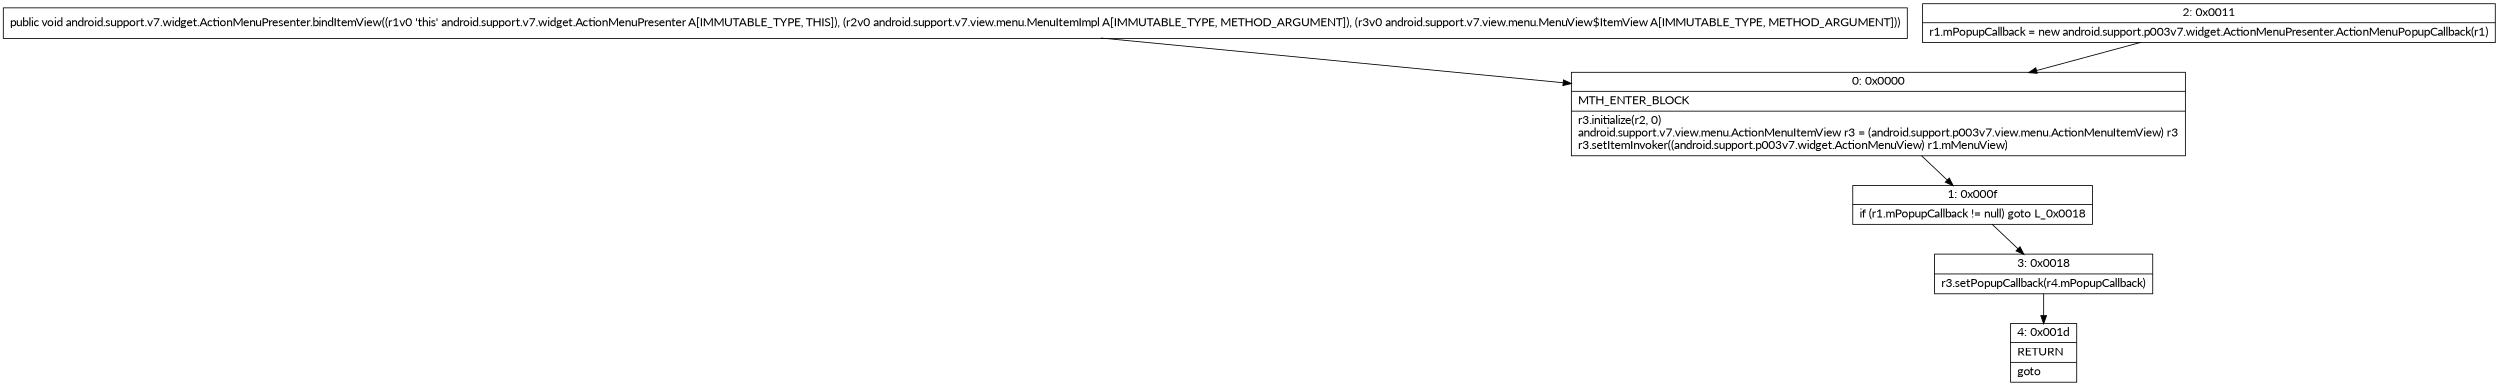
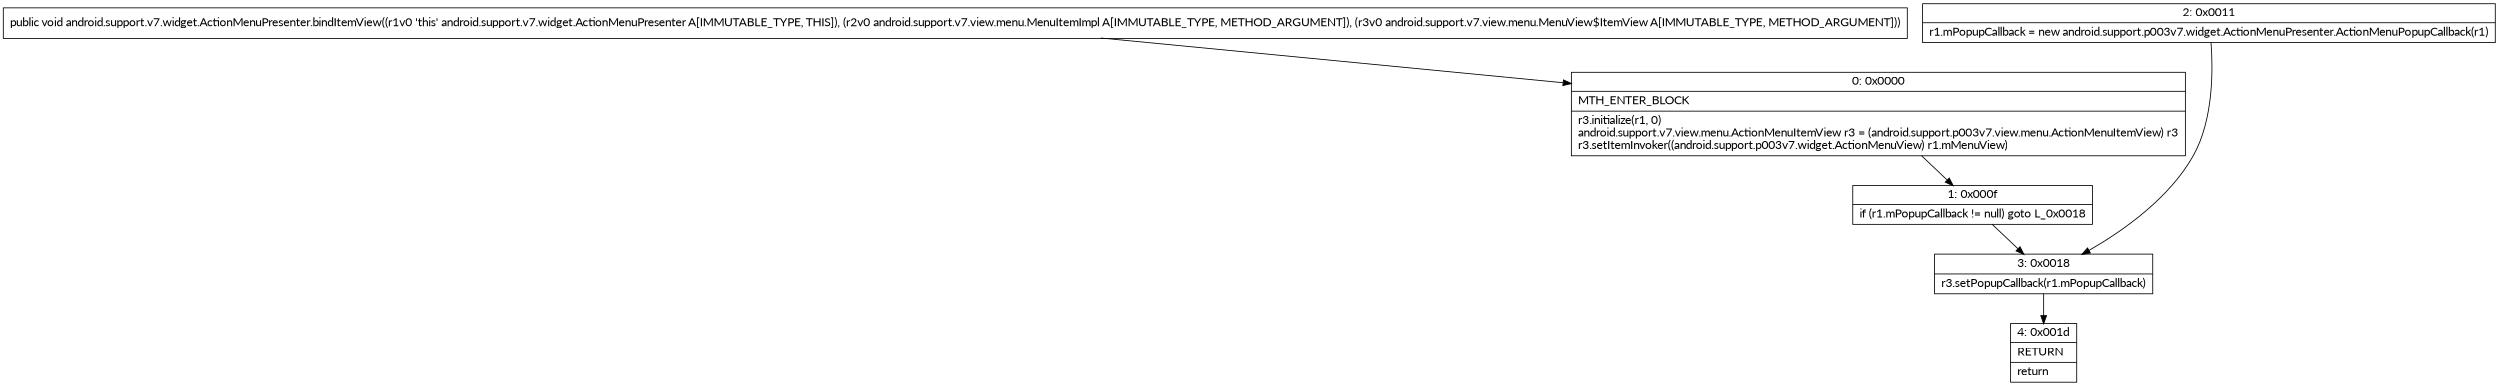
  digraph {
    fontname=Lato
    node [fontname=Lato shape=record]
    edge [fontname=Lato]
-   n1 [label="{0\:\ 0x0000|MTH_ENTER_BLOCK\l|r3.initialize(r2, 0)\landroid.support.v7.view.menu.ActionMenuItemView r3 = (android.support.p003v7.view.menu.ActionMenuItemView) r3\lr3.setItemInvoker((android.support.p003v7.widget.ActionMenuView) r1.mMenuView)\l}"]
+   n1 [label="{0\:\ 0x0000|MTH_ENTER_BLOCK\l|r3.initialize(r1, 0)\landroid.support.v7.view.menu.ActionMenuItemView r3 = (android.support.p003v7.view.menu.ActionMenuItemView) r3\lr3.setItemInvoker((android.support.p003v7.widget.ActionMenuView) r1.mMenuView)\l}"]
    n2 [label="{1\:\ 0x000f|if (r1.mPopupCallback != null) goto L_0x0018\l}"]
-   n3 [label="{3\:\ 0x0018|r3.setPopupCallback(r4.mPopupCallback)\l}"]
+   n3 [label="{3\:\ 0x0018|r3.setPopupCallback(r1.mPopupCallback)\l}"]
    n4 [label="{2\:\ 0x0011|r1.mPopupCallback = new android.support.p003v7.widget.ActionMenuPresenter.ActionMenuPopupCallback(r1)\l}"]
-   n5 [label="{4\:\ 0x001d|RETURN\l|goto\l}"]
+   n5 [label="{4\:\ 0x001d|RETURN\l|return\l}"]
    n6 [label="{public void android.support.v7.widget.ActionMenuPresenter.bindItemView((r1v0 'this' android.support.v7.widget.ActionMenuPresenter A[IMMUTABLE_TYPE, THIS]), (r2v0 android.support.v7.view.menu.MenuItemImpl A[IMMUTABLE_TYPE, METHOD_ARGUMENT]), (r3v0 android.support.v7.view.menu.MenuView$ItemView A[IMMUTABLE_TYPE, METHOD_ARGUMENT])) }"]
    n1 -> n2
    n2 -> n3
    n3 -> n5
-   n4 -> n1
+   n4 -> n3
    n6 -> n1
  }
